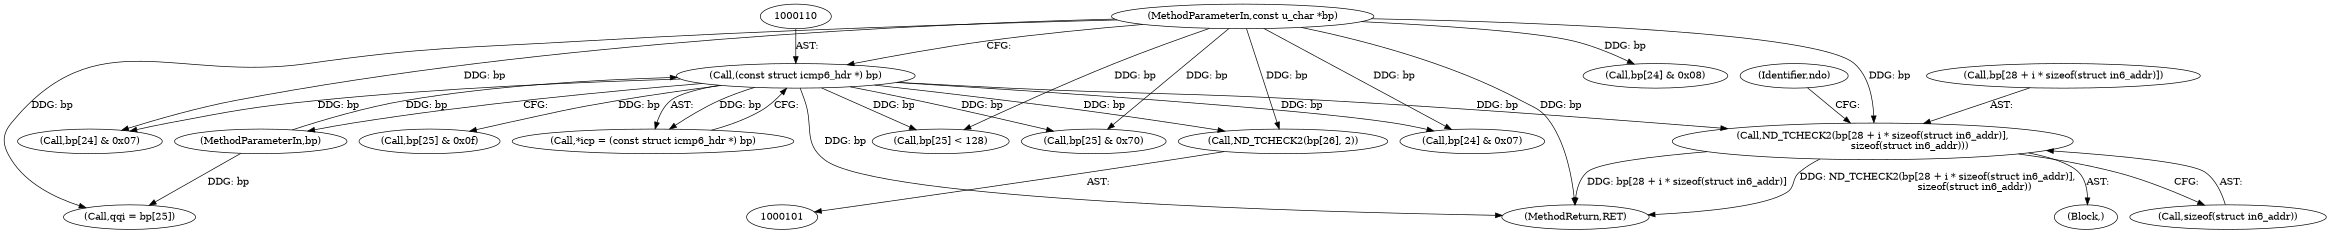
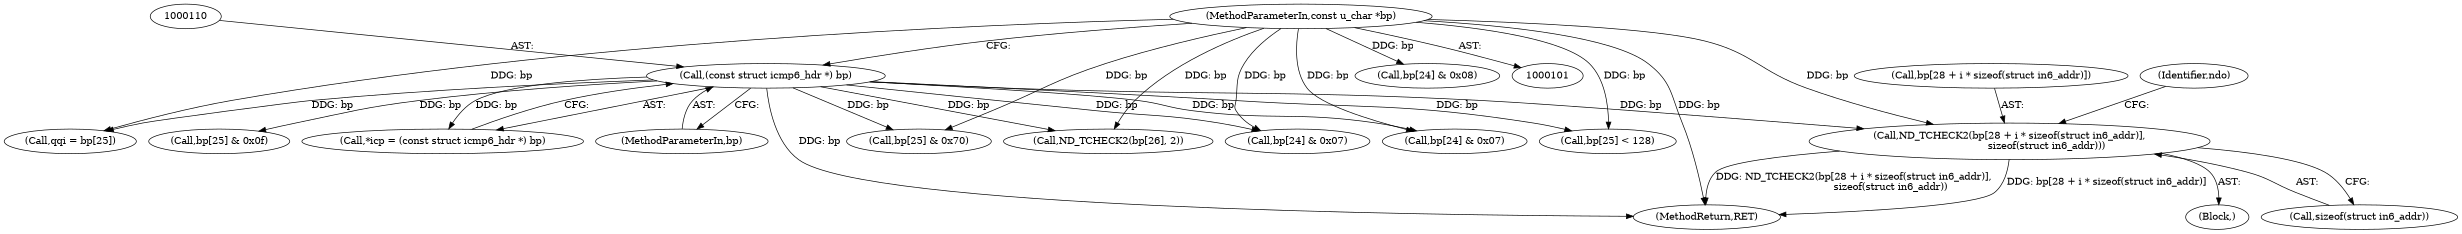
  digraph {
    n1 [label="(Call,ND_TCHECK2(bp[28 + i * sizeof(struct in6_addr)],\n                        sizeof(struct in6_addr)))"]
    n2 [label="(Block,)"]
    n3 [label="(MethodReturn,RET)"]
    n4 [label="(Call,sizeof(struct in6_addr))"]
    n5 [label="(Call,(const struct icmp6_hdr *) bp)"]
    n6 [label="(Call,bp[24] & 0x07)"]
    n7 [label="(Call,bp[25] < 128)"]
    n8 [label="(Call,qqi = bp[25])"]
    n9 [label="(MethodParameterIn,bp)"]
    n10 [label="(Call,bp[25] & 0x70)"]
    n11 [label="(Call,bp[24] & 0x07)"]
    n12 [label="(Call,ND_TCHECK2(bp[26], 2))"]
    n13 [label="(Call,bp[25] & 0x0f)"]
    n14 [label="(Call,*icp = (const struct icmp6_hdr *) bp)"]
    n15 [label="(Call,bp[24] & 0x08)"]
    n16 [label="(MethodParameterIn,const u_char *bp)"]
    1000101
    n18 [label="(Call,bp[28 + i * sizeof(struct in6_addr)])"]
    n19 [label="(Identifier,ndo)"]
    1000110
    n1 -> n2 [label="AST: "]
    n1 -> n3 [label="DDG: bp[28 + i * sizeof(struct in6_addr)]"]
    n1 -> n3 [label="DDG: ND_TCHECK2(bp[28 + i * sizeof(struct in6_addr)],\n                        sizeof(struct in6_addr))"]
    n1 -> n4 [label="CFG: "]
    n4 -> n1 [label="AST: "]
    n5 -> n1 [label="DDG: bp"]
    n5 -> n3 [label="DDG: bp"]
    n5 -> n6 [label="DDG: bp"]
    n5 -> n7 [label="DDG: bp"]
-   n9 -> n8 [label="DDG: bp"]
+   n5 -> n8 [label="DDG: bp"]
    n5 -> n9 [label="CFG: "]
    n5 -> n10 [label="DDG: bp"]
    n5 -> n11 [label="DDG: bp"]
    n5 -> n12 [label="DDG: bp"]
    n5 -> n13 [label="DDG: bp"]
    n5 -> n14 [label="AST: "]
    n5 -> n14 [label="DDG: bp"]
-   n9 -> n5 [label="DDG: bp"]
+   n9 -> n5 [label="AST: "]
    n14 -> n5 [label="CFG: "]
    n16 -> n1 [label="DDG: bp"]
    n16 -> n3 [label="DDG: bp"]
    n16 -> n5 [label="CFG: "]
    n16 -> n6 [label="DDG: bp"]
    n16 -> n7 [label="DDG: bp"]
    n16 -> n8 [label="DDG: bp"]
    n16 -> n10 [label="DDG: bp"]
    n16 -> n11 [label="DDG: bp"]
    n16 -> n12 [label="DDG: bp"]
    n16 -> n15 [label="DDG: bp"]
-   n12 -> 1000101 [label="AST: "]
+   n16 -> 1000101 [label="AST: "]
    n18 -> n1 [label="AST: "]
    n19 -> n1 [label="CFG: "]
    1000110 -> n5 [label="AST: "]
  }
